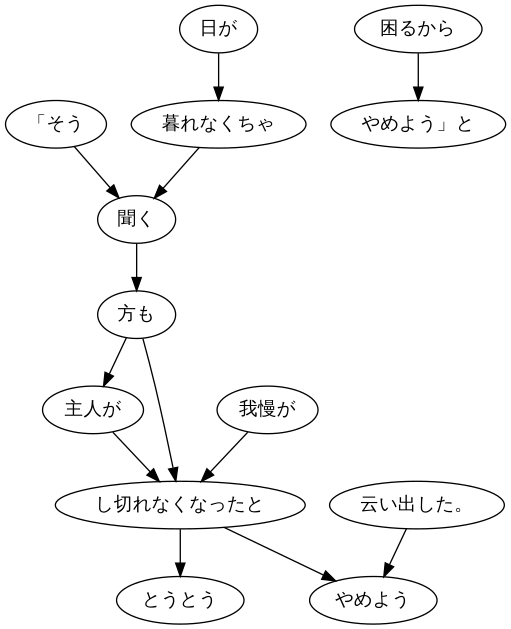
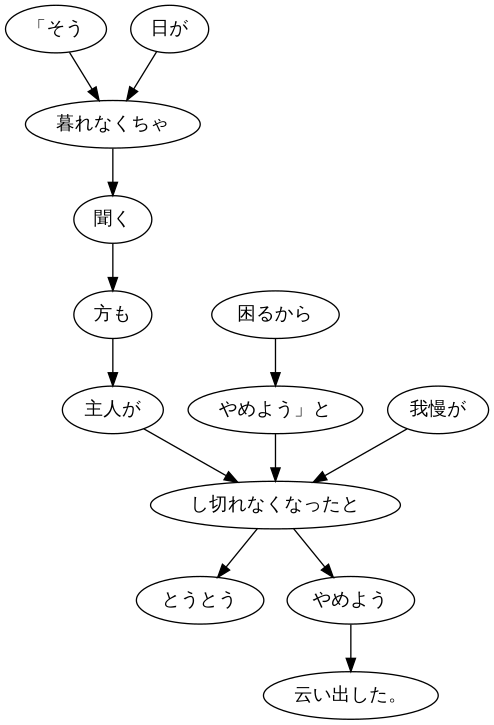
  digraph {
    fontname=Lato
    node [fontname=Lato]
    edge [fontname=Lato]
    n1 [label="「そう"]
    n2 [label="暮れなくちゃ"]
    n3 [label="聞く"]
    n4 [label="日が"]
    n5 [label="方も"]
    n6 [label="主人が"]
    n7 [label="困るから"]
    n8 [label="やめよう」と"]
    n9 [label="し切れなくなったと"]
    n10 [label="とうとう"]
    n11 [label="やめよう"]
    n12 [label="我慢が"]
    n13 [label="云い出した。"]
-   n1 -> n3
+   n1 -> n2
    n2 -> n3
    n3 -> n5
    n4 -> n2
    n5 -> n6
    n6 -> n9
    n7 -> n8
-   n5 -> n9
+   n8 -> n9
    n9 -> n10
    n9 -> n11
-   n13 -> n11
+   n11 -> n13
    n12 -> n9
  }
